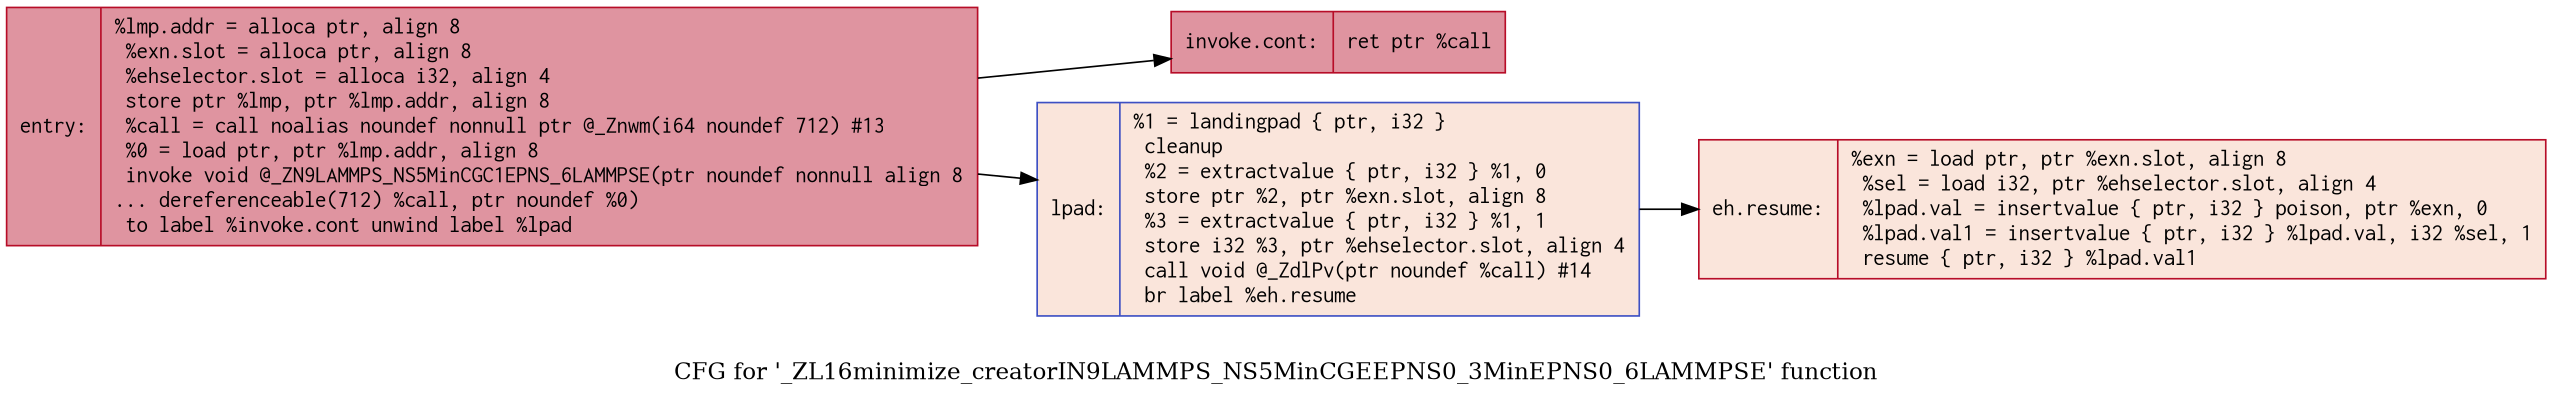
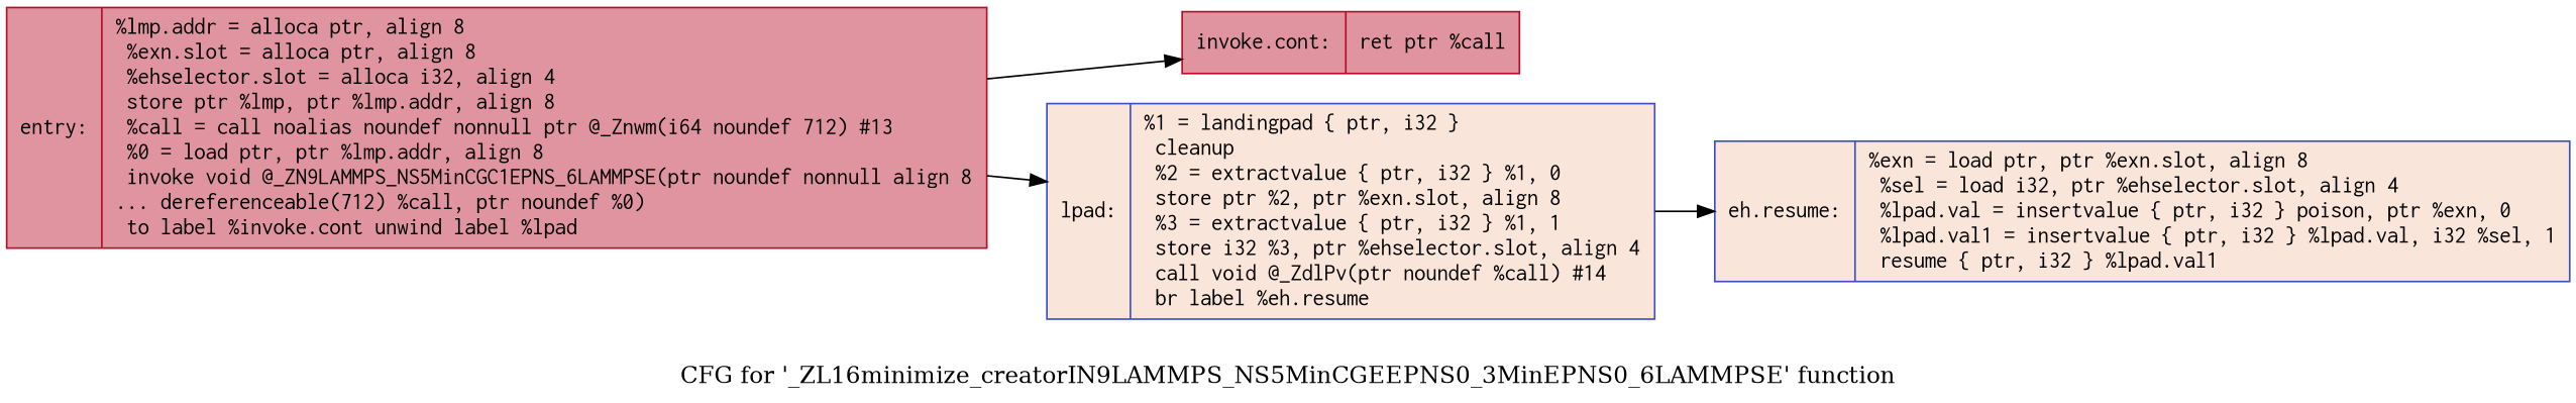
  digraph {
    label="CFG for '_ZL16minimize_creatorIN9LAMMPS_NS5MinCGEEPNS0_3MinEPNS0_6LAMMPSE' function"
    rankdir=LR
    node [color="#b70d28ff" fillcolor="#b70d2870" fontname=Courier shape=record style=filled]
    n1 [label="{entry:\l|  %lmp.addr = alloca ptr, align 8\l  %exn.slot = alloca ptr, align 8\l  %ehselector.slot = alloca i32, align 4\l  store ptr %lmp, ptr %lmp.addr, align 8\l  %call = call noalias noundef nonnull ptr @_Znwm(i64 noundef 712) #13\l  %0 = load ptr, ptr %lmp.addr, align 8\l  invoke void @_ZN9LAMMPS_NS5MinCGC1EPNS_6LAMMPSE(ptr noundef nonnull align 8\l... dereferenceable(712) %call, ptr noundef %0)\l          to label %invoke.cont unwind label %lpad\l}"]
    n2 [label="{invoke.cont:\l|  ret ptr %call\l}"]
    n3 [color="#3d50c3ff" fillcolor="#f4c5ad70" label="{lpad:\l|  %1 = landingpad \{ ptr, i32 \}\l          cleanup\l  %2 = extractvalue \{ ptr, i32 \} %1, 0\l  store ptr %2, ptr %exn.slot, align 8\l  %3 = extractvalue \{ ptr, i32 \} %1, 1\l  store i32 %3, ptr %ehselector.slot, align 4\l  call void @_ZdlPv(ptr noundef %call) #14\l  br label %eh.resume\l}"]
-   n4 [fillcolor="#f4c5ad70" label="{eh.resume:\l|  %exn = load ptr, ptr %exn.slot, align 8\l  %sel = load i32, ptr %ehselector.slot, align 4\l  %lpad.val = insertvalue \{ ptr, i32 \} poison, ptr %exn, 0\l  %lpad.val1 = insertvalue \{ ptr, i32 \} %lpad.val, i32 %sel, 1\l  resume \{ ptr, i32 \} %lpad.val1\l}"]
+   n4 [color="#3d50c3ff" fillcolor="#f4c5ad70" label="{eh.resume:\l|  %exn = load ptr, ptr %exn.slot, align 8\l  %sel = load i32, ptr %ehselector.slot, align 4\l  %lpad.val = insertvalue \{ ptr, i32 \} poison, ptr %exn, 0\l  %lpad.val1 = insertvalue \{ ptr, i32 \} %lpad.val, i32 %sel, 1\l  resume \{ ptr, i32 \} %lpad.val1\l}"]
    n1 -> n2
    n1 -> n3
    n3 -> n4
  }
